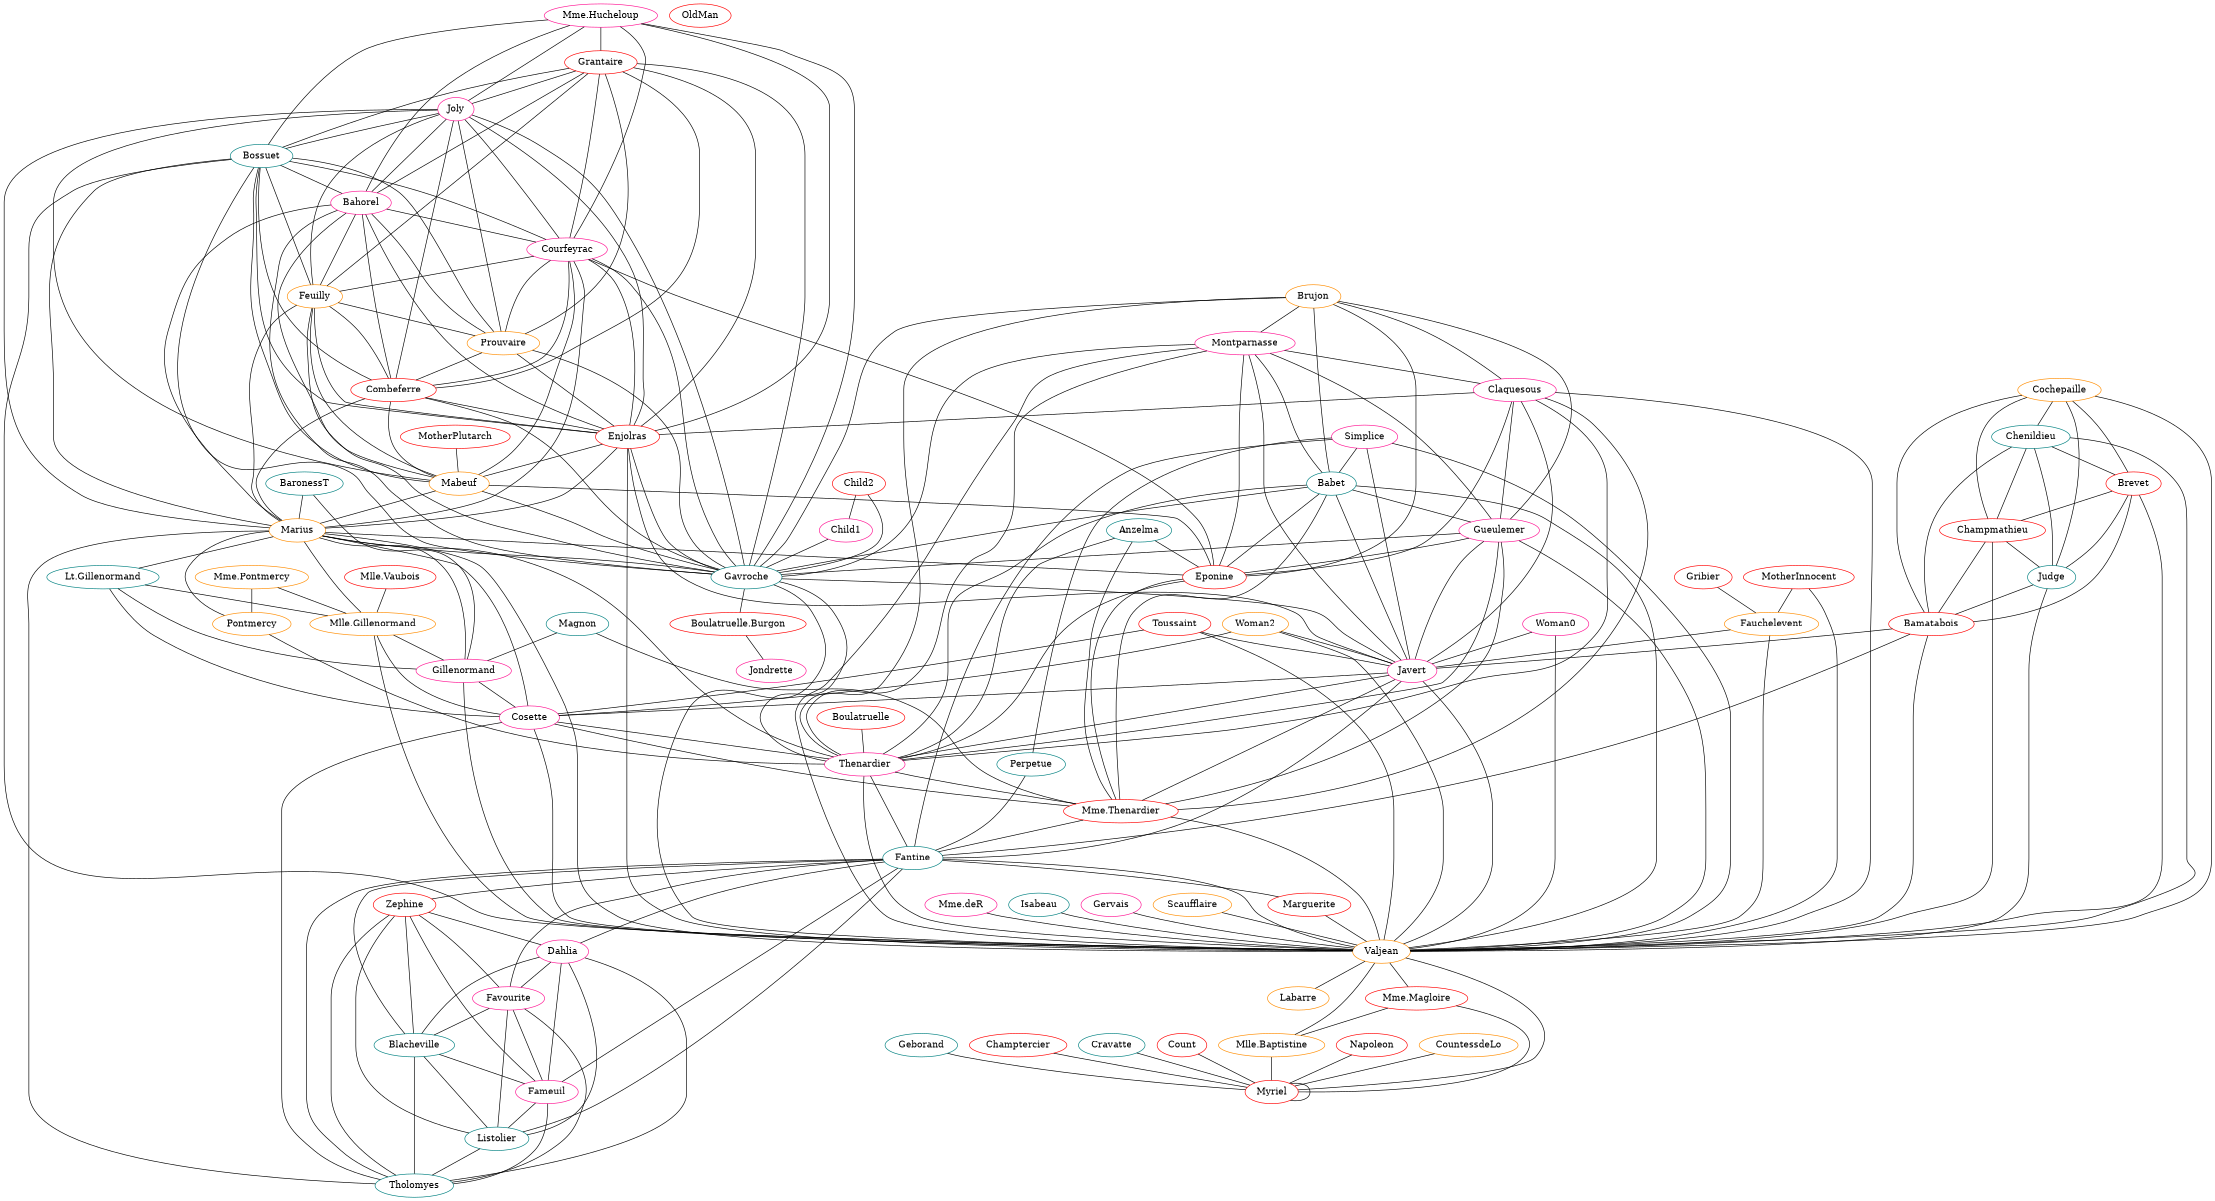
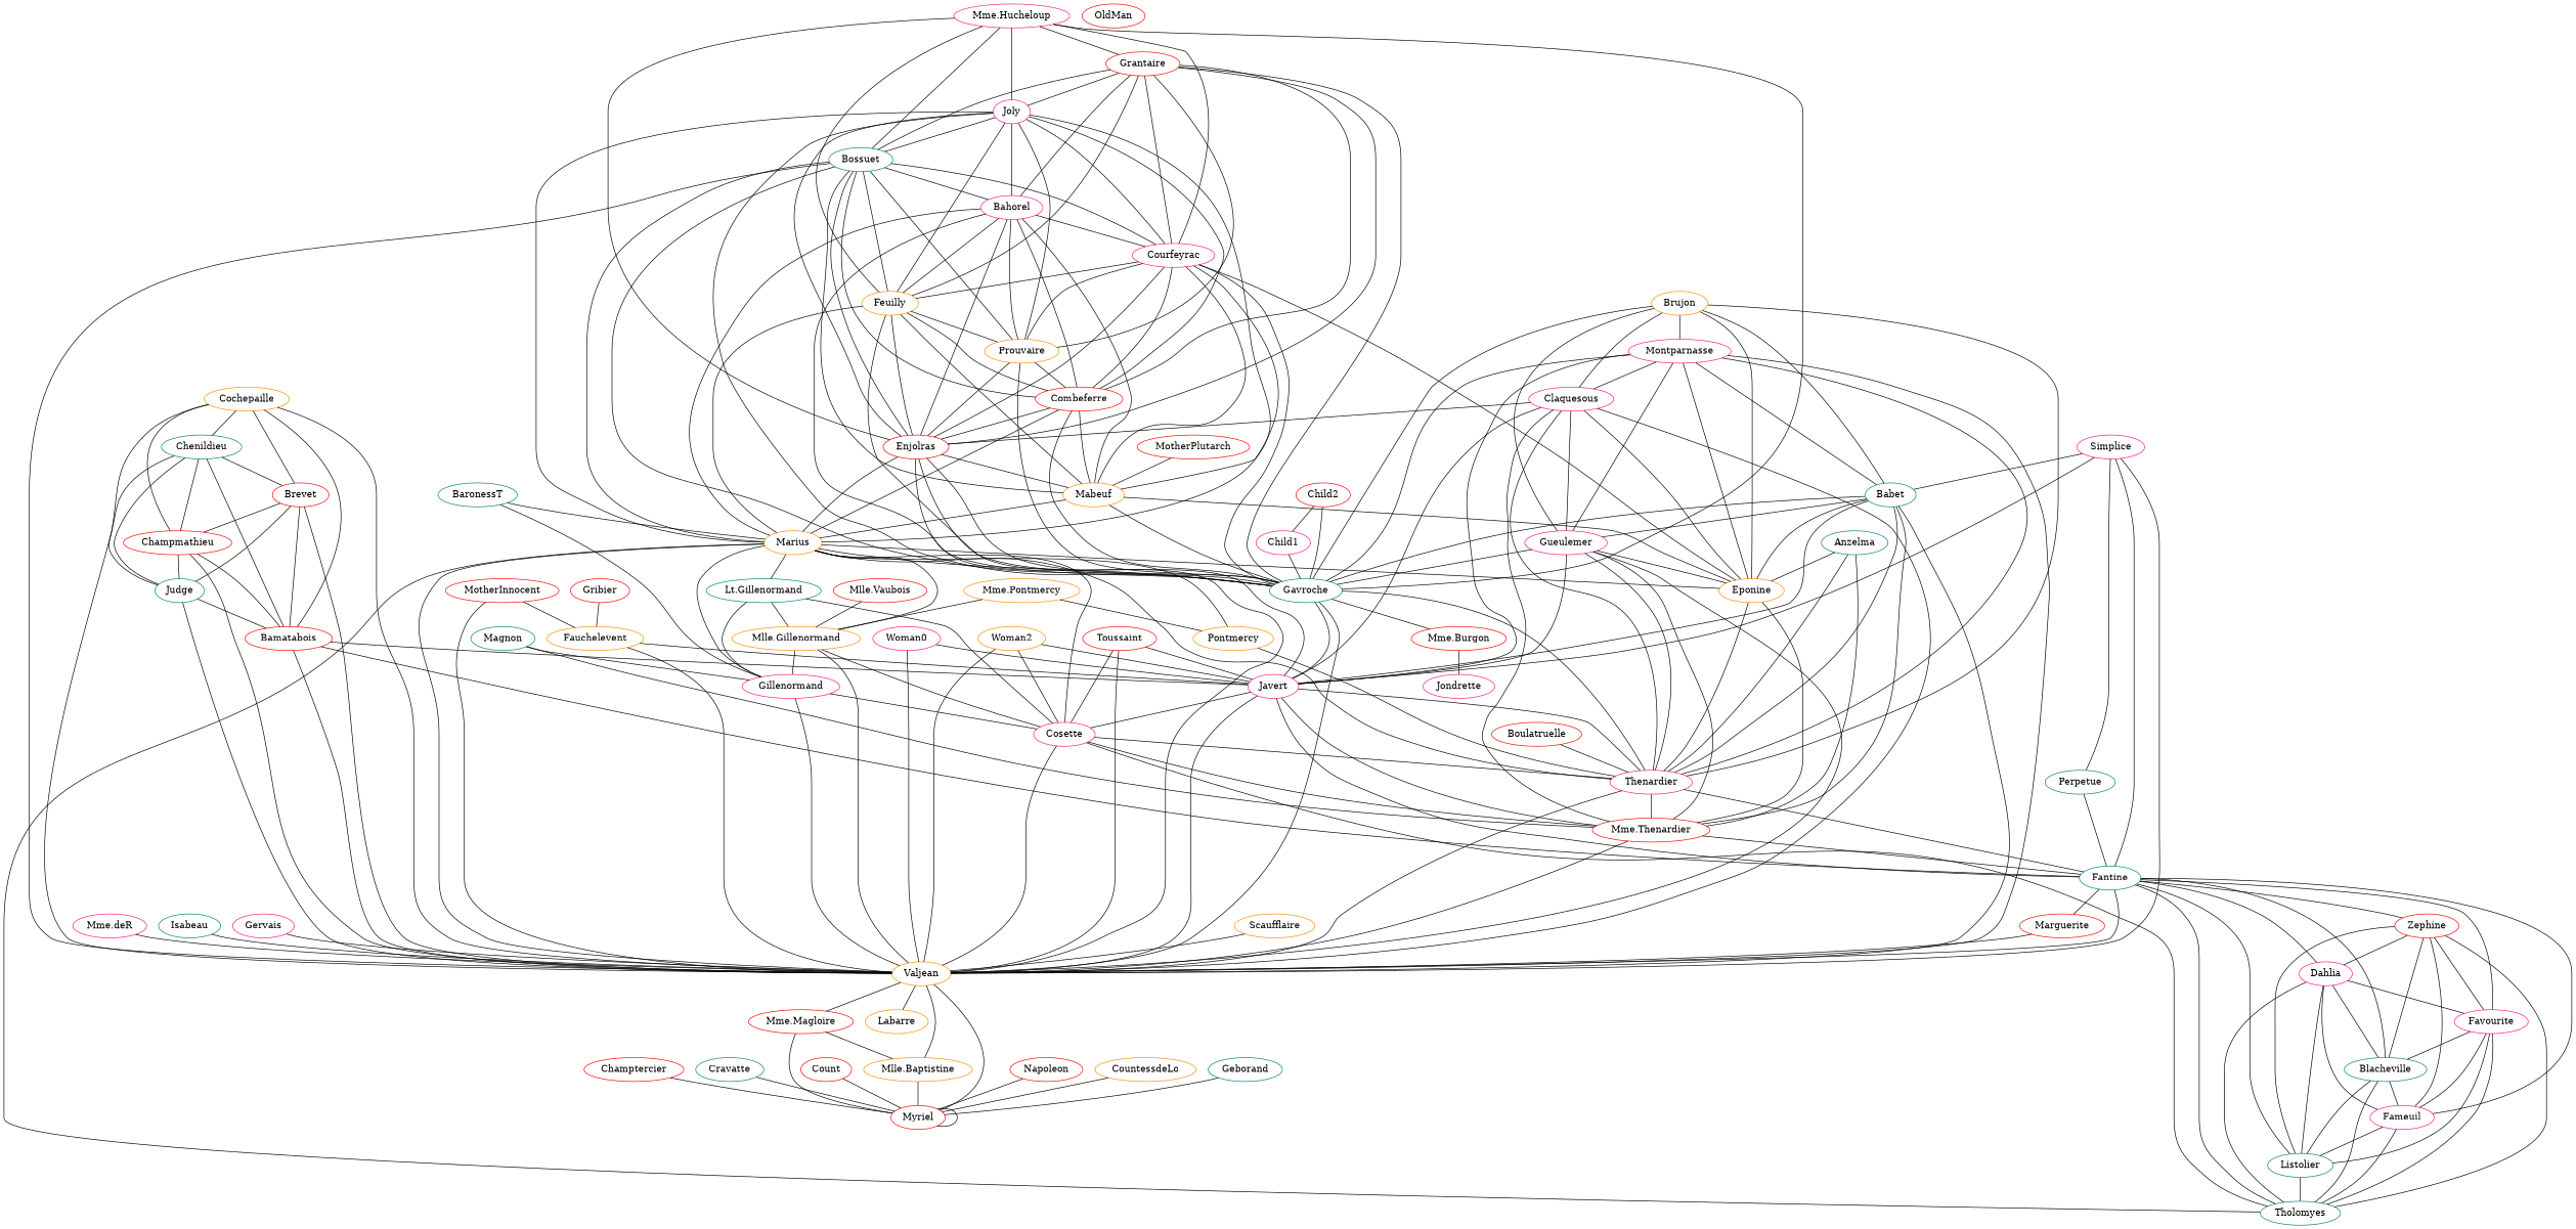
  graph {
    node [cluster=2 color=red]
    n1 [cluster=1 label=Myriel]
    n2 [cluster=1 label=Napoleon]
    n3 [cluster=1 color=darkorange label="Mlle.Baptistine"]
    n4 [cluster=1 label="Mme.Magloire"]
    n5 [cluster=1 color=darkorange label=CountessdeLo]
    n6 [cluster=1 color=teal label=Geborand]
    n7 [cluster=1 label=Champtercier]
    n8 [cluster=1 color=teal label=Cravatte]
    n9 [cluster=1 label=Count]
    n10 [cluster=1 label=OldMan]
    n11 [color=darkorange label=Labarre]
    n12 [color=darkorange label=Valjean]
    n13 [label=Marguerite]
    n14 [color=deeppink label="Mme.deR"]
    n15 [color=teal label=Isabeau]
    n16 [color=deeppink label=Gervais]
    n17 [cluster=3 color=teal label=Tholomyes]
    n18 [cluster=3 color=teal label=Listolier]
    n19 [cluster=3 color=deeppink label=Fameuil]
    n20 [cluster=3 color=teal label=Blacheville]
    n21 [cluster=3 color=deeppink label=Favourite]
    n22 [cluster=3 color=deeppink label=Dahlia]
    n23 [cluster=3 label=Zephine]
    n24 [cluster=3 color=teal label=Fantine]
    n25 [cluster=4 label="Mme.Thenardier"]
    n26 [cluster=4 color=deeppink label=Thenardier]
    n27 [cluster=5 color=deeppink label=Cosette]
    n28 [cluster=4 color=deeppink label=Javert]
    n29 [cluster=0 color=darkorange label=Fauchelevent]
    n30 [label=Bamatabois]
    n31 [cluster=3 color=teal label=Perpetue]
    n32 [color=deeppink label=Simplice]
    n33 [cluster=4 color=teal label=Babet]
    n34 [color=darkorange label=Scaufflaire]
    n35 [color=deeppink label=Woman0]
    n36 [color=teal label=Judge]
    n37 [label=Champmathieu]
    n38 [label=Brevet]
    n39 [color=teal label=Chenildieu]
    n40 [color=darkorange label=Cochepaille]
    n41 [cluster=4 color=darkorange label=Pontmercy]
    n42 [cluster=6 label=Boulatruelle]
-   n43 [cluster=4 label=Eponine]
+   n43 [cluster=4 color=darkorange label=Eponine]
    n44 [cluster=4 color=teal label=Anzelma]
    n45 [cluster=5 color=darkorange label=Woman2]
    n46 [cluster=0 label=MotherInnocent]
    n47 [cluster=0 label=Gribier]
    n48 [cluster=7 color=deeppink label=Jondrette]
-   n49 [cluster=7 label="Boulatruelle.Burgon"]
+   n49 [cluster=7 label="Mme.Burgon"]
    n50 [cluster=8 color=teal label=Gavroche]
    n51 [cluster=5 color=deeppink label=Gillenormand]
    n52 [cluster=5 color=teal label=Magnon]
    n53 [cluster=5 color=darkorange label="Mlle.Gillenormand"]
    n54 [cluster=5 color=darkorange label="Mme.Pontmercy"]
    n55 [cluster=5 label="Mlle.Vaubois"]
    n56 [cluster=5 color=teal label="Lt.Gillenormand"]
    n57 [cluster=8 color=darkorange label=Marius]
    n58 [cluster=5 color=teal label=BaronessT]
    n59 [cluster=8 color=darkorange label=Mabeuf]
    n60 [cluster=8 label=Enjolras]
    n61 [cluster=8 label=Combeferre]
    n62 [cluster=8 color=darkorange label=Prouvaire]
    n63 [cluster=8 color=darkorange label=Feuilly]
    n64 [cluster=8 color=deeppink label=Courfeyrac]
    n65 [cluster=8 color=deeppink label=Bahorel]
    n66 [cluster=8 color=teal label=Bossuet]
    n67 [cluster=8 color=deeppink label=Joly]
    n68 [cluster=8 label=Grantaire]
    n69 [cluster=0 label=MotherPlutarch]
    n70 [cluster=4 color=deeppink label=Gueulemer]
    n71 [cluster=4 color=deeppink label=Claquesous]
    n72 [cluster=4 color=deeppink label=Montparnasse]
    n73 [cluster=5 label=Toussaint]
    n74 [cluster=10 color=deeppink label=Child1]
    n75 [cluster=10 label=Child2]
    n76 [cluster=4 color=darkorange label=Brujon]
    n77 [cluster=8 color=deeppink label="Mme.Hucheloup"]
    n1 -- n1
    n2 -- n1
    n3 -- n1
    n4 -- n1
    n4 -- n3
    n5 -- n1
    n6 -- n1
    n7 -- n1
    n8 -- n1
    n9 -- n1
    n12 -- n1
    n12 -- n3
    n12 -- n4
    n12 -- n11
    n13 -- n12
    n14 -- n12
    n15 -- n12
    n16 -- n12
    n18 -- n17
    n19 -- n17
    n19 -- n18
    n20 -- n17
    n20 -- n18
    n20 -- n19
    n21 -- n17
    n21 -- n18
    n21 -- n19
    n21 -- n20
    n22 -- n17
    n22 -- n18
    n22 -- n19
    n22 -- n20
    n22 -- n21
    n23 -- n17
    n23 -- n18
    n23 -- n19
    n23 -- n20
    n23 -- n21
    n23 -- n22
    n24 -- n12
    n24 -- n13
    n24 -- n17
    n24 -- n18
    n24 -- n19
    n24 -- n20
    n24 -- n21
    n24 -- n22
    n24 -- n23
    n25 -- n12
    n25 -- n24
    n26 -- n12
    n26 -- n24
    n26 -- n25
    n27 -- n12
    n27 -- n17
    n27 -- n25
    n27 -- n26
    n28 -- n12
    n28 -- n24
    n28 -- n25
    n28 -- n26
    n28 -- n27
    n29 -- n12
    n29 -- n28
    n30 -- n12
    n30 -- n24
    n30 -- n28
    n31 -- n24
    n32 -- n12
    n32 -- n24
    n32 -- n28
    n32 -- n31
    n32 -- n33
    n33 -- n12
    n33 -- n25
    n33 -- n26
    n33 -- n28
    n33 -- n43
    n33 -- n50
    n33 -- n70
    n34 -- n12
    n35 -- n12
    n35 -- n28
    n36 -- n12
    n36 -- n30
    n37 -- n12
    n37 -- n30
    n37 -- n36
    n38 -- n12
    n38 -- n30
    n38 -- n36
    n38 -- n37
    n39 -- n12
    n39 -- n30
    n39 -- n36
    n39 -- n37
    n39 -- n38
    n40 -- n12
    n40 -- n30
    n40 -- n36
    n40 -- n37
    n40 -- n38
    n40 -- n39
    n41 -- n26
    n42 -- n26
    n43 -- n25
    n43 -- n26
    n44 -- n25
    n44 -- n26
    n44 -- n43
    n45 -- n12
    n45 -- n27
    n45 -- n28
    n46 -- n12
    n46 -- n29
    n47 -- n29
    n49 -- n48
    n50 -- n12
    n50 -- n26
    n50 -- n28
    n50 -- n49
    n51 -- n12
    n51 -- n27
    n52 -- n25
    n52 -- n51
    n53 -- n12
    n53 -- n27
    n53 -- n51
    n54 -- n41
    n54 -- n53
    n55 -- n53
    n56 -- n27
    n56 -- n51
    n56 -- n53
    n57 -- n12
    n57 -- n17
    n57 -- n26
    n57 -- n27
    n57 -- n41
    n57 -- n43
    n57 -- n50
    n57 -- n51
    n57 -- n53
    n57 -- n56
    n58 -- n51
    n58 -- n57
    n59 -- n43
    n59 -- n50
    n59 -- n57
    n60 -- n12
    n60 -- n28
    n60 -- n50
    n60 -- n57
    n60 -- n59
    n61 -- n50
    n61 -- n57
    n61 -- n59
    n61 -- n60
    n62 -- n50
    n62 -- n60
    n62 -- n61
    n63 -- n50
    n63 -- n57
    n63 -- n59
    n63 -- n60
    n63 -- n61
    n63 -- n62
    n64 -- n43
    n64 -- n50
    n64 -- n57
    n64 -- n59
    n64 -- n60
    n64 -- n61
    n64 -- n62
    n64 -- n63
    n65 -- n50
    n65 -- n57
    n65 -- n59
    n65 -- n60
    n65 -- n61
    n65 -- n62
    n65 -- n63
    n65 -- n64
    n66 -- n12
    n66 -- n50
    n66 -- n57
    n66 -- n59
    n66 -- n60
    n66 -- n61
    n66 -- n62
    n66 -- n63
    n66 -- n64
    n66 -- n65
    n67 -- n50
    n67 -- n57
    n67 -- n59
    n67 -- n60
    n67 -- n61
    n67 -- n62
    n67 -- n63
    n67 -- n64
    n67 -- n65
    n67 -- n66
    n68 -- n50
    n68 -- n60
    n68 -- n61
    n68 -- n62
    n68 -- n63
    n68 -- n64
    n68 -- n65
    n68 -- n66
    n68 -- n67
    n69 -- n59
    n70 -- n12
    n70 -- n25
    n70 -- n26
    n70 -- n28
    n70 -- n43
    n70 -- n50
    n71 -- n12
    n71 -- n25
    n71 -- n26
    n71 -- n28
    n71 -- n43
    n71 -- n60
    n71 -- n70
    n72 -- n12
    n72 -- n26
    n72 -- n28
    n72 -- n33
    n72 -- n43
    n72 -- n50
    n72 -- n70
    n72 -- n71
    n73 -- n12
    n73 -- n27
    n73 -- n28
    n74 -- n50
    n75 -- n50
    n75 -- n74
    n76 -- n26
    n76 -- n33
    n76 -- n43
    n76 -- n50
    n76 -- n70
    n76 -- n71
    n76 -- n72
    n77 -- n50
    n77 -- n60
    n77 -- n64
-   n77 -- n65
+   n77 -- n63
    n77 -- n66
    n77 -- n67
    n77 -- n68
  }
